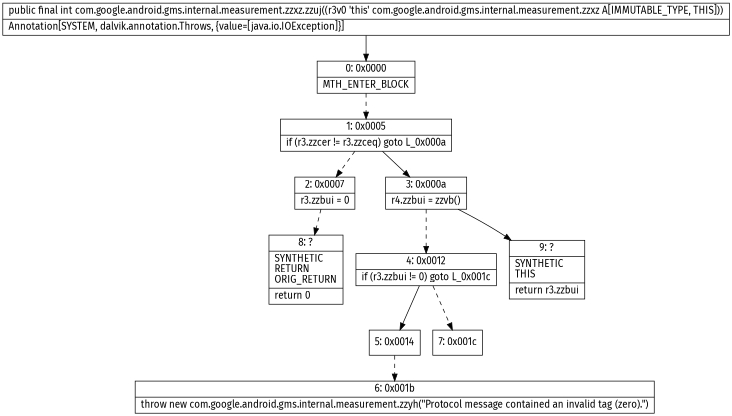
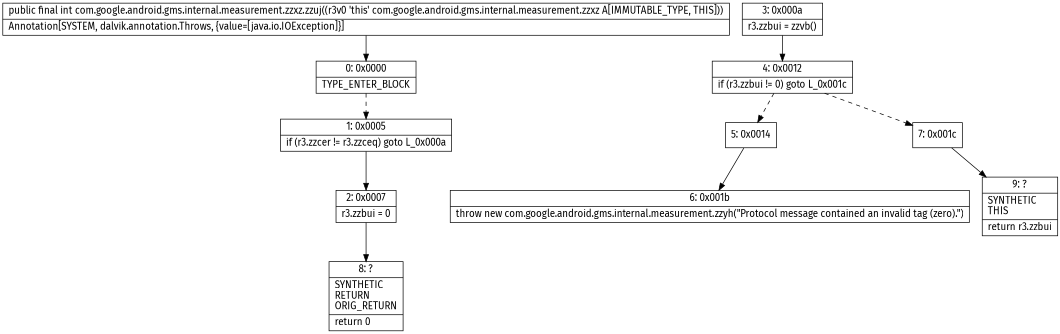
  digraph {
    fontname="Fira Sans"
    node [fontname="Fira Sans" shape=record]
    edge [fontname="Fira Sans"]
-   n1 [label="{0\:\ 0x0000|MTH_ENTER_BLOCK\l}"]
+   n1 [label="{0\:\ 0x0000|TYPE_ENTER_BLOCK\l}"]
    n2 [label="{1\:\ 0x0005|if (r3.zzcer != r3.zzceq) goto L_0x000a\l}"]
    n3 [label="{2\:\ 0x0007|r3.zzbui = 0\l}"]
-   n4 [label="{3\:\ 0x000a|r4.zzbui = zzvb()\l}"]
+   n4 [label="{3\:\ 0x000a|r3.zzbui = zzvb()\l}"]
    n5 [label="{8\:\ ?|SYNTHETIC\lRETURN\lORIG_RETURN\l|return 0\l}"]
    n6 [label="{4\:\ 0x0012|if (r3.zzbui != 0) goto L_0x001c\l}"]
    n7 [label="{5\:\ 0x0014}"]
    n8 [label="{7\:\ 0x001c}"]
    n9 [label="{6\:\ 0x001b|throw new com.google.android.gms.internal.measurement.zzyh(\"Protocol message contained an invalid tag (zero).\")\l}"]
    n10 [label="{9\:\ ?|SYNTHETIC\lTHIS\l|return r3.zzbui\l}"]
    n11 [label="{public final int com.google.android.gms.internal.measurement.zzxz.zzuj((r3v0 'this' com.google.android.gms.internal.measurement.zzxz A[IMMUTABLE_TYPE, THIS]))  | Annotation[SYSTEM, dalvik.annotation.Throws, \{value=[java.io.IOException]\}]\l}"]
    n1 -> n2 [style=dashed]
-   n2 -> n3 [style=dashed]
-   n2 -> n4
-   n3 -> n5 [style=dashed]
-   n4 -> n6 [style=dashed]
-   n6 -> n7 [style=solid]
+   n2 -> n3 [style=solid]
+   n3 -> n5
+   n4 -> n6
+   n6 -> n7 [style=dashed]
    n6 -> n8 [style=dashed]
-   n7 -> n9 [style=dashed]
-   n4 -> n10
+   n7 -> n9
+   n8 -> n10
    n11 -> n1
  }
